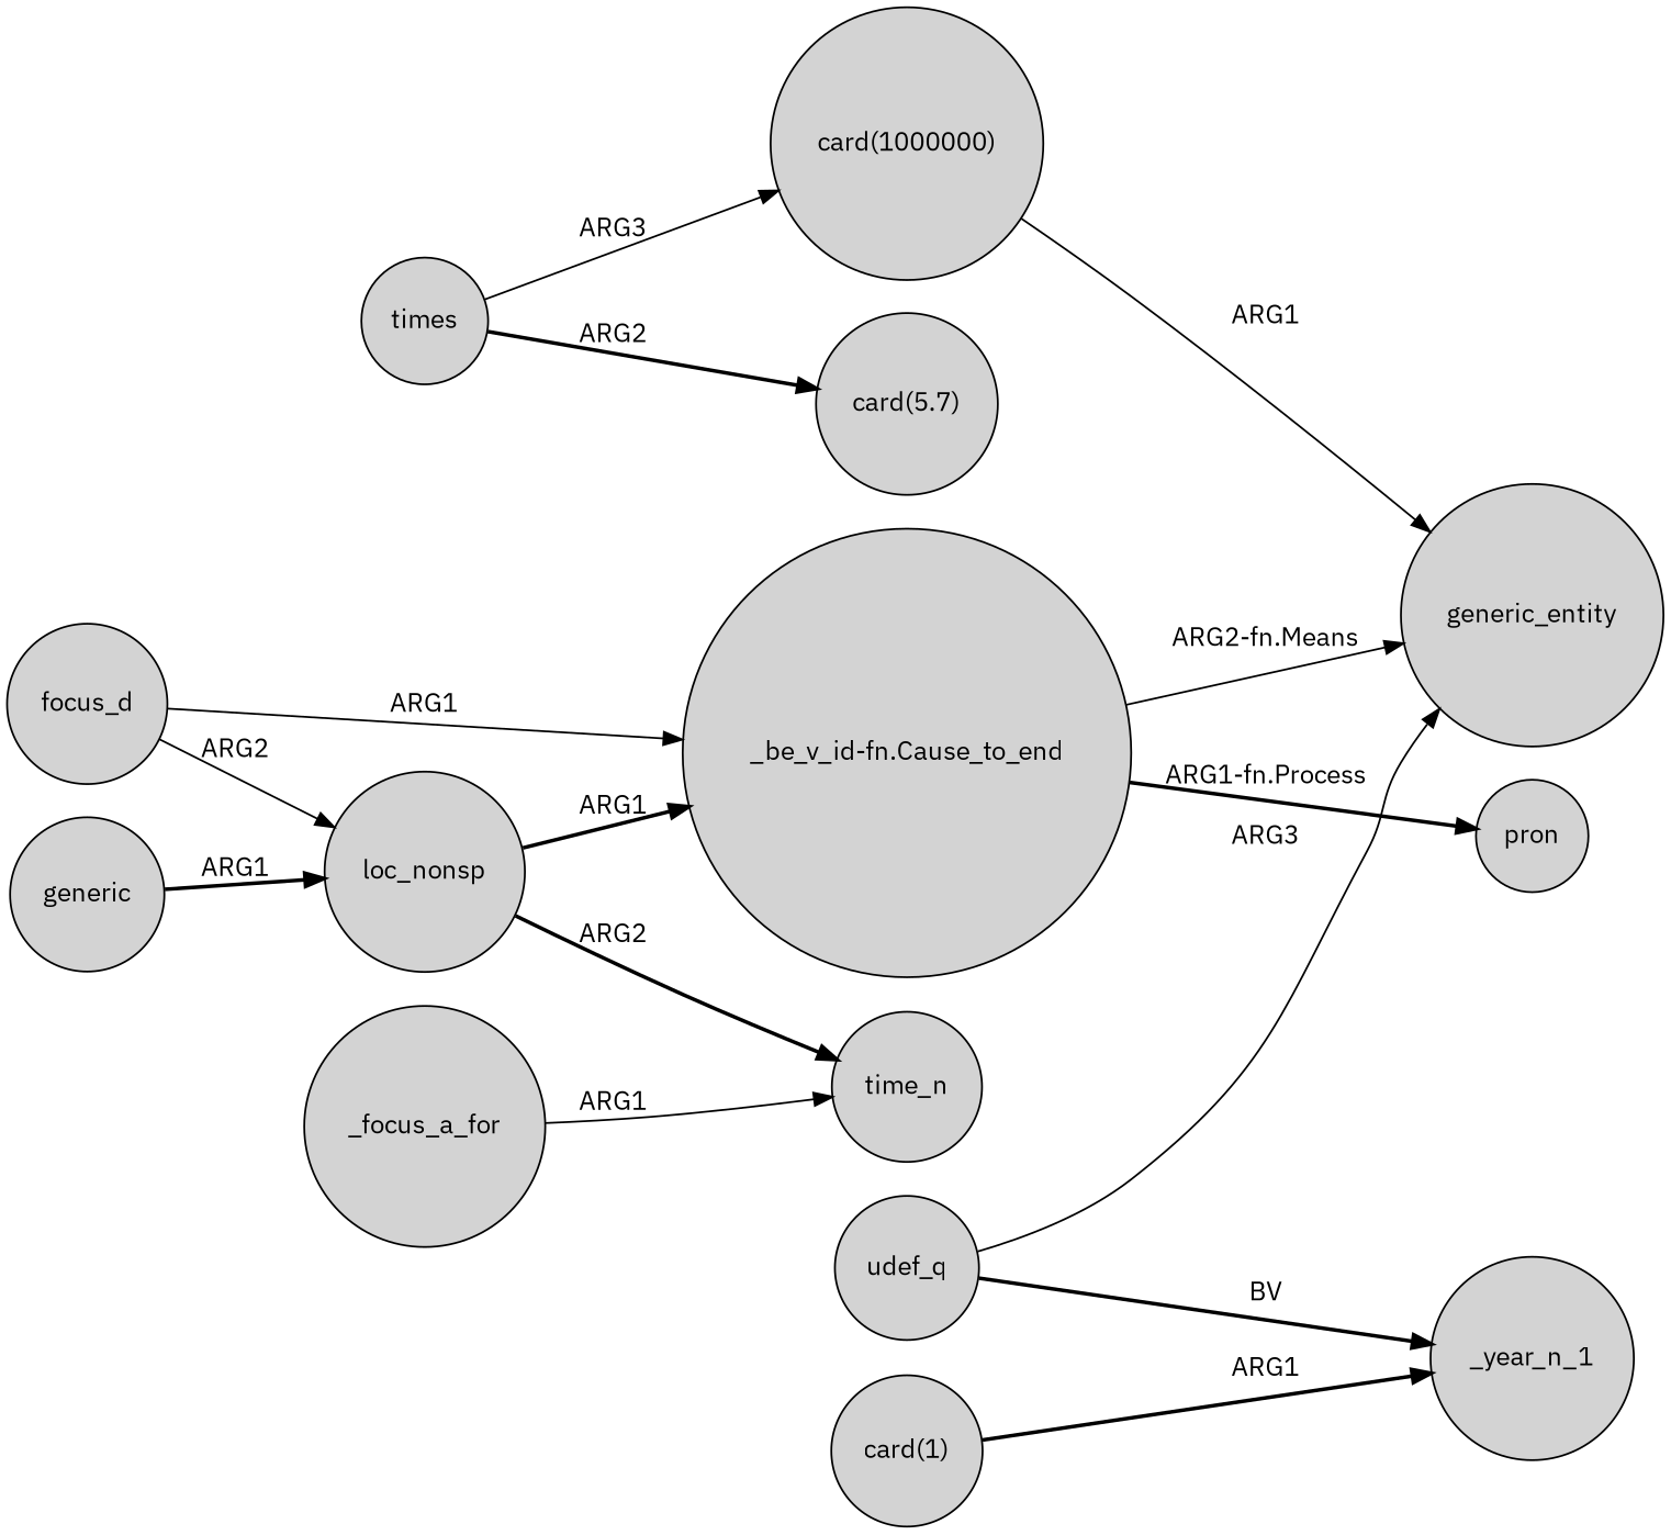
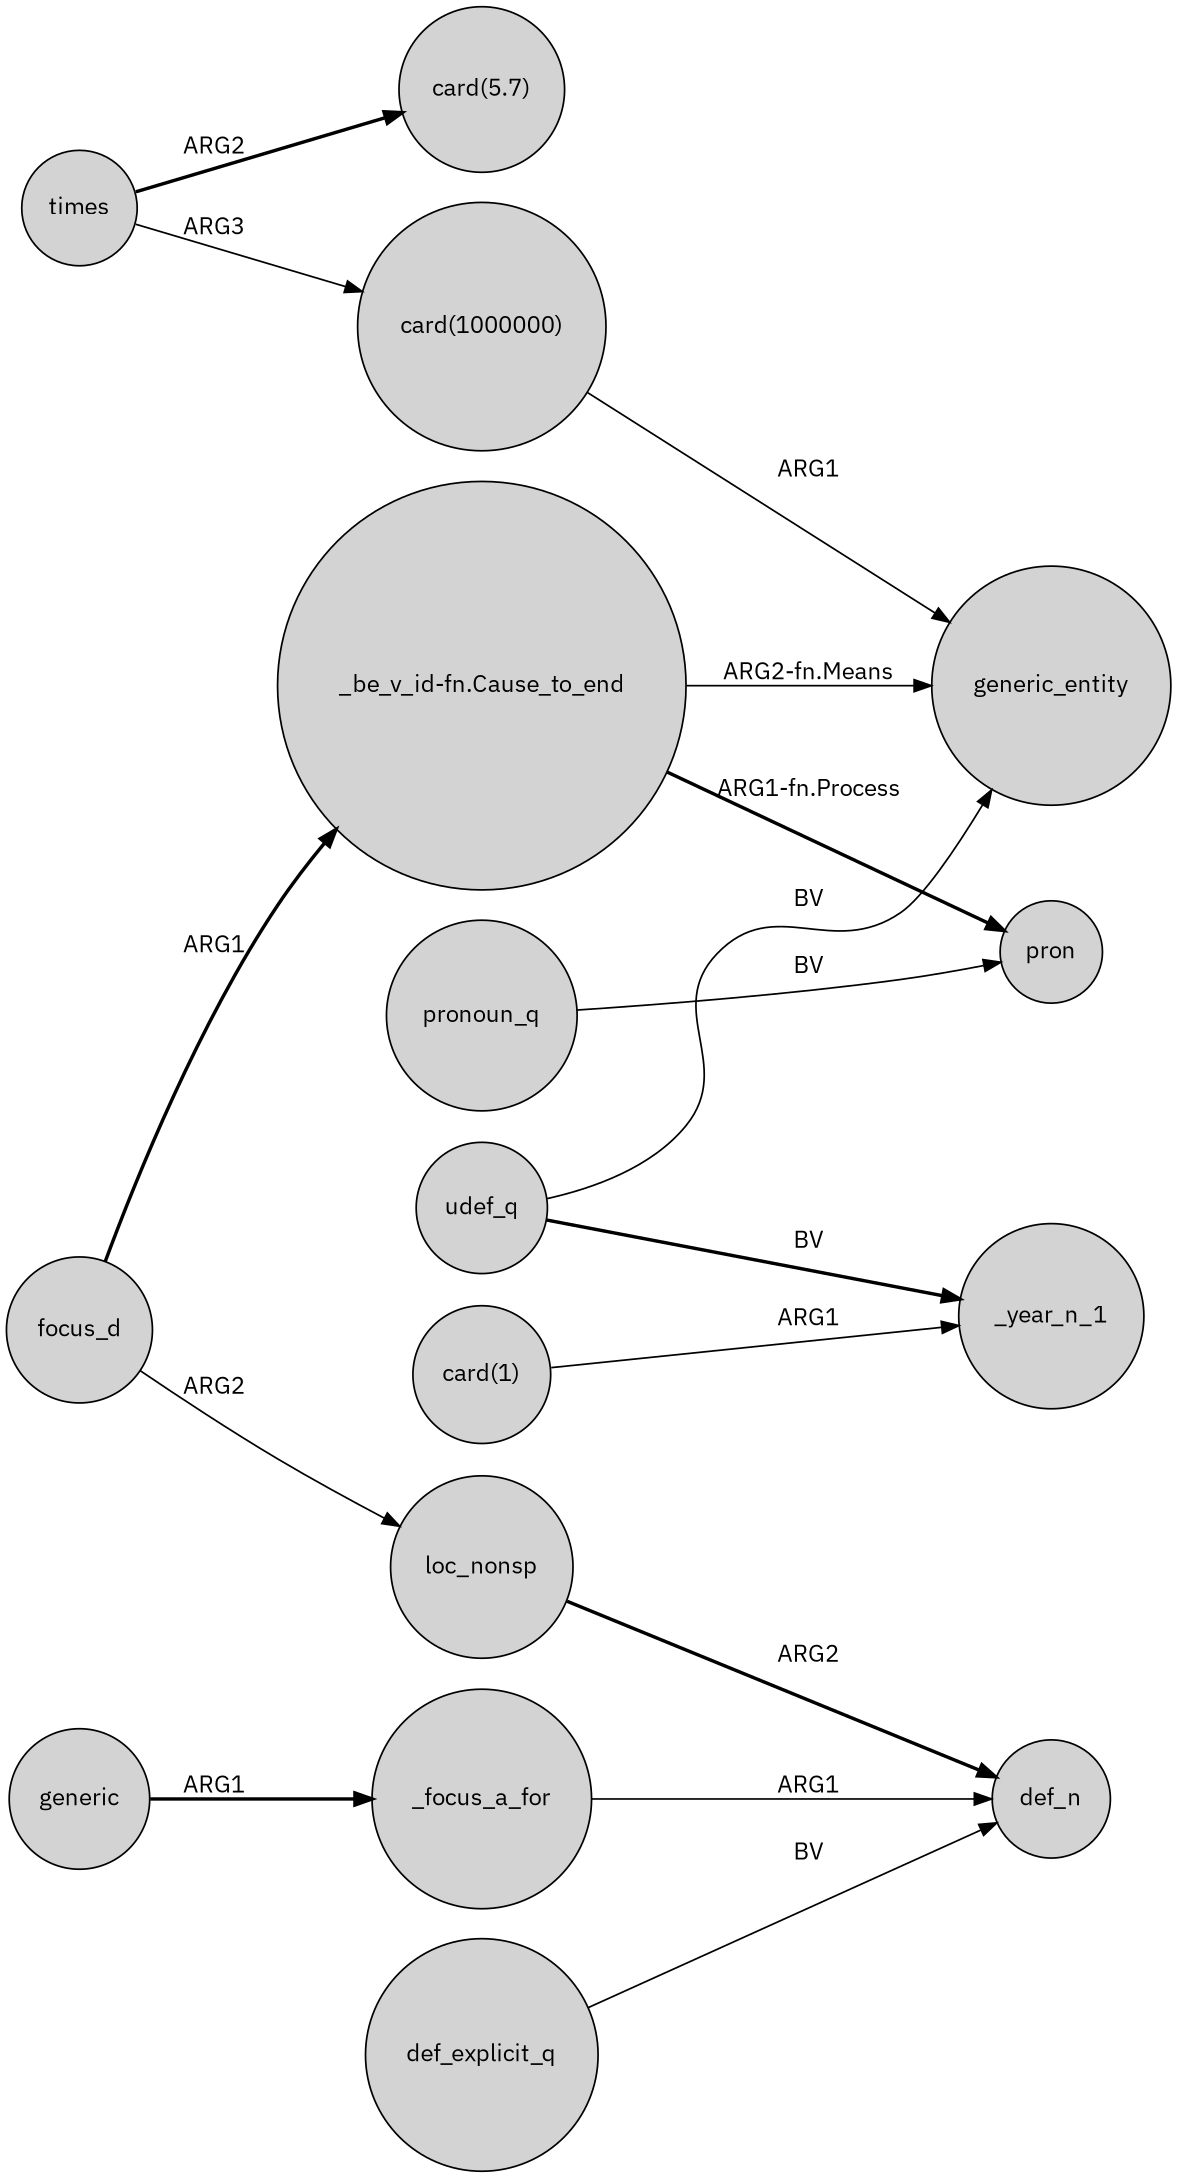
  digraph {
    fontname="IBM Plex Sans"
    rankdir=LR
    node [fontname="IBM Plex Sans" shape=circle style=filled]
    edge [fontname="IBM Plex Sans" style=solid]
    times
    "card(1000000)"
    "card(5.7)"
    generic_entity
    n5 [label=_focus_a_for]
-   time_n
+   time_n [label=def_n]
    focus_d
    "_be_v_id-fn.Cause_to_end"
    loc_nonsp
    pron
    udef_q
    _year_n_1
    n13 [label=generic]
+   def_explicit_q
    "card(1)"
+   pronoun_q
    times -> "card(1000000)" [label=ARG3]
    times -> "card(5.7)" [label=ARG2 style=bold]
    "card(1000000)" -> generic_entity [label=ARG1]
    n5 -> time_n [label=ARG1]
-   focus_d -> "_be_v_id-fn.Cause_to_end" [label=ARG1]
+   focus_d -> "_be_v_id-fn.Cause_to_end" [label=ARG1 style=bold]
    focus_d -> loc_nonsp [label=ARG2]
    "_be_v_id-fn.Cause_to_end" -> generic_entity [label="ARG2-fn.Means"]
    "_be_v_id-fn.Cause_to_end" -> pron [label="ARG1-fn.Process" style=bold]
    loc_nonsp -> time_n [label=ARG2 style=bold]
-   loc_nonsp -> "_be_v_id-fn.Cause_to_end" [label=ARG1 style=bold]
-   udef_q -> generic_entity [label=ARG3]
+   udef_q -> generic_entity [label=BV]
    udef_q -> _year_n_1 [label=BV style=bold]
-   n13 -> loc_nonsp [label=ARG1 style=bold]
-   "card(1)" -> _year_n_1 [label=ARG1 style=bold]
+   n13 -> n5 [label=ARG1 style=bold]
+   def_explicit_q -> time_n [label=BV]
+   "card(1)" -> _year_n_1 [label=ARG1]
+   pronoun_q -> pron [label=BV]
  }
